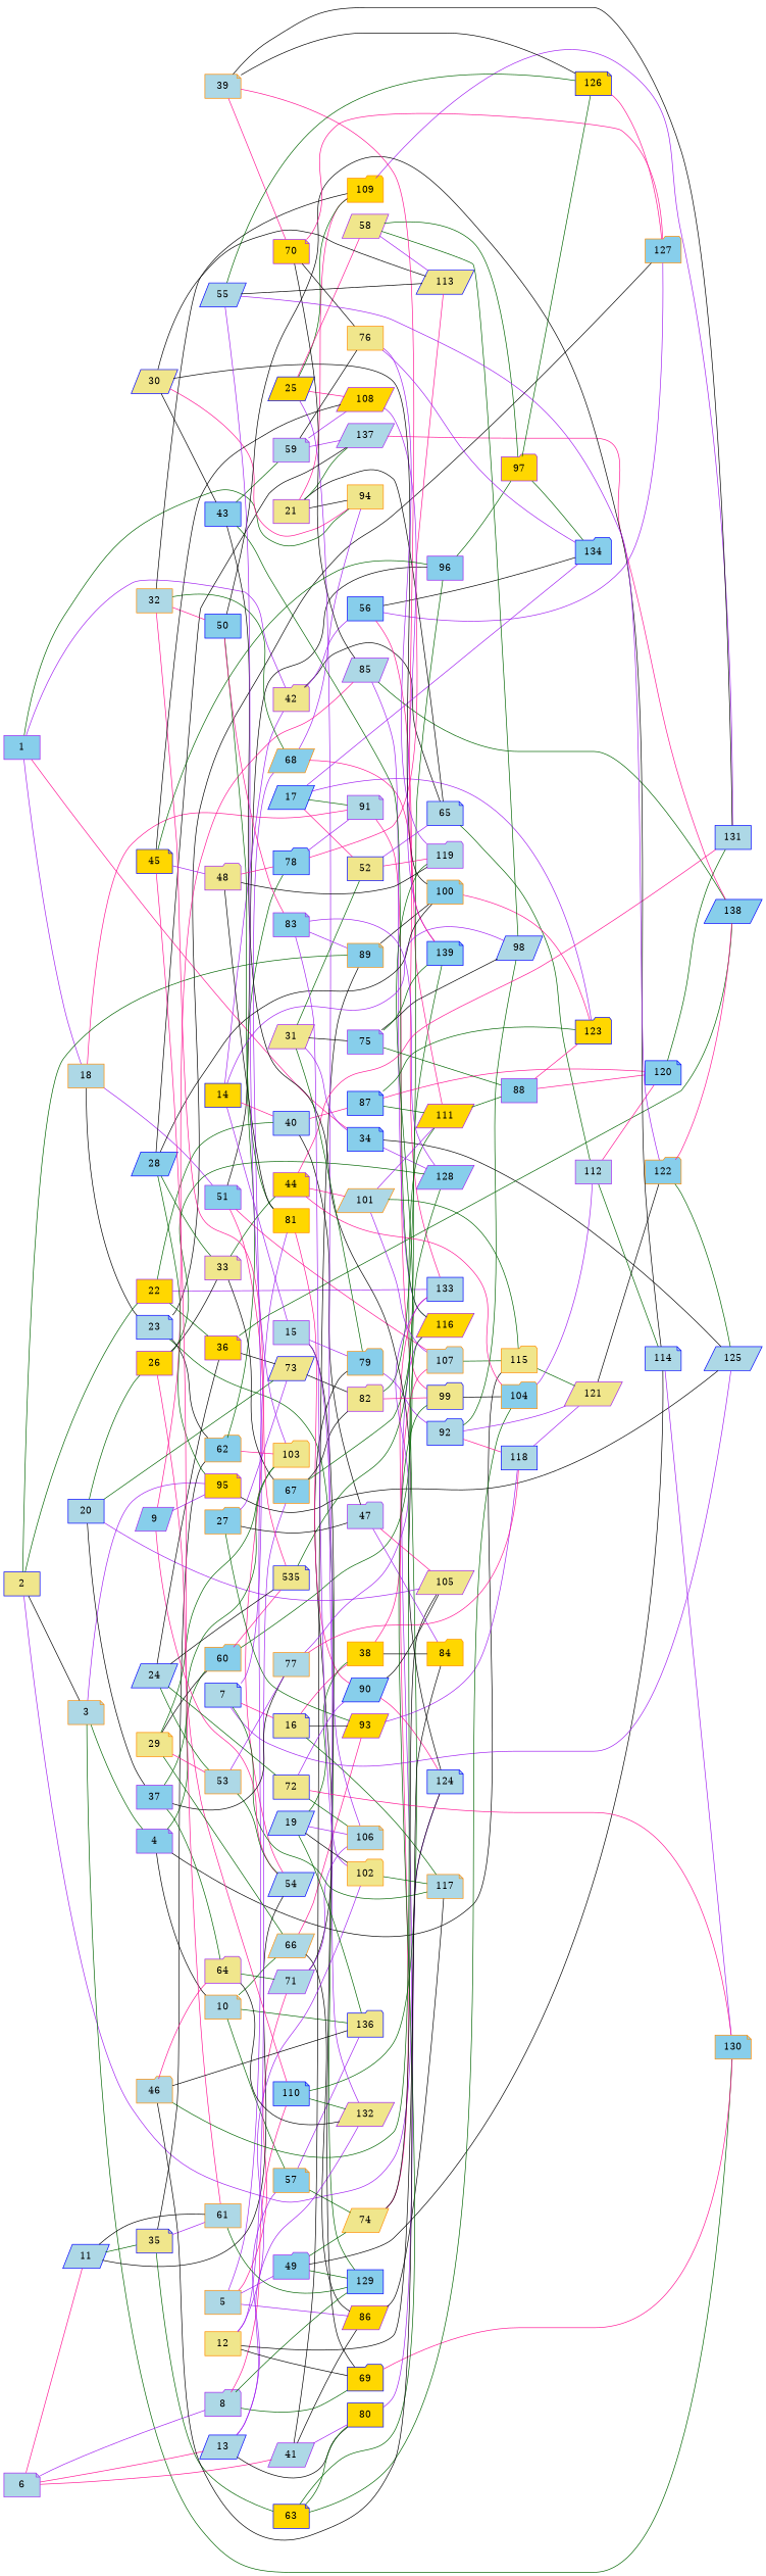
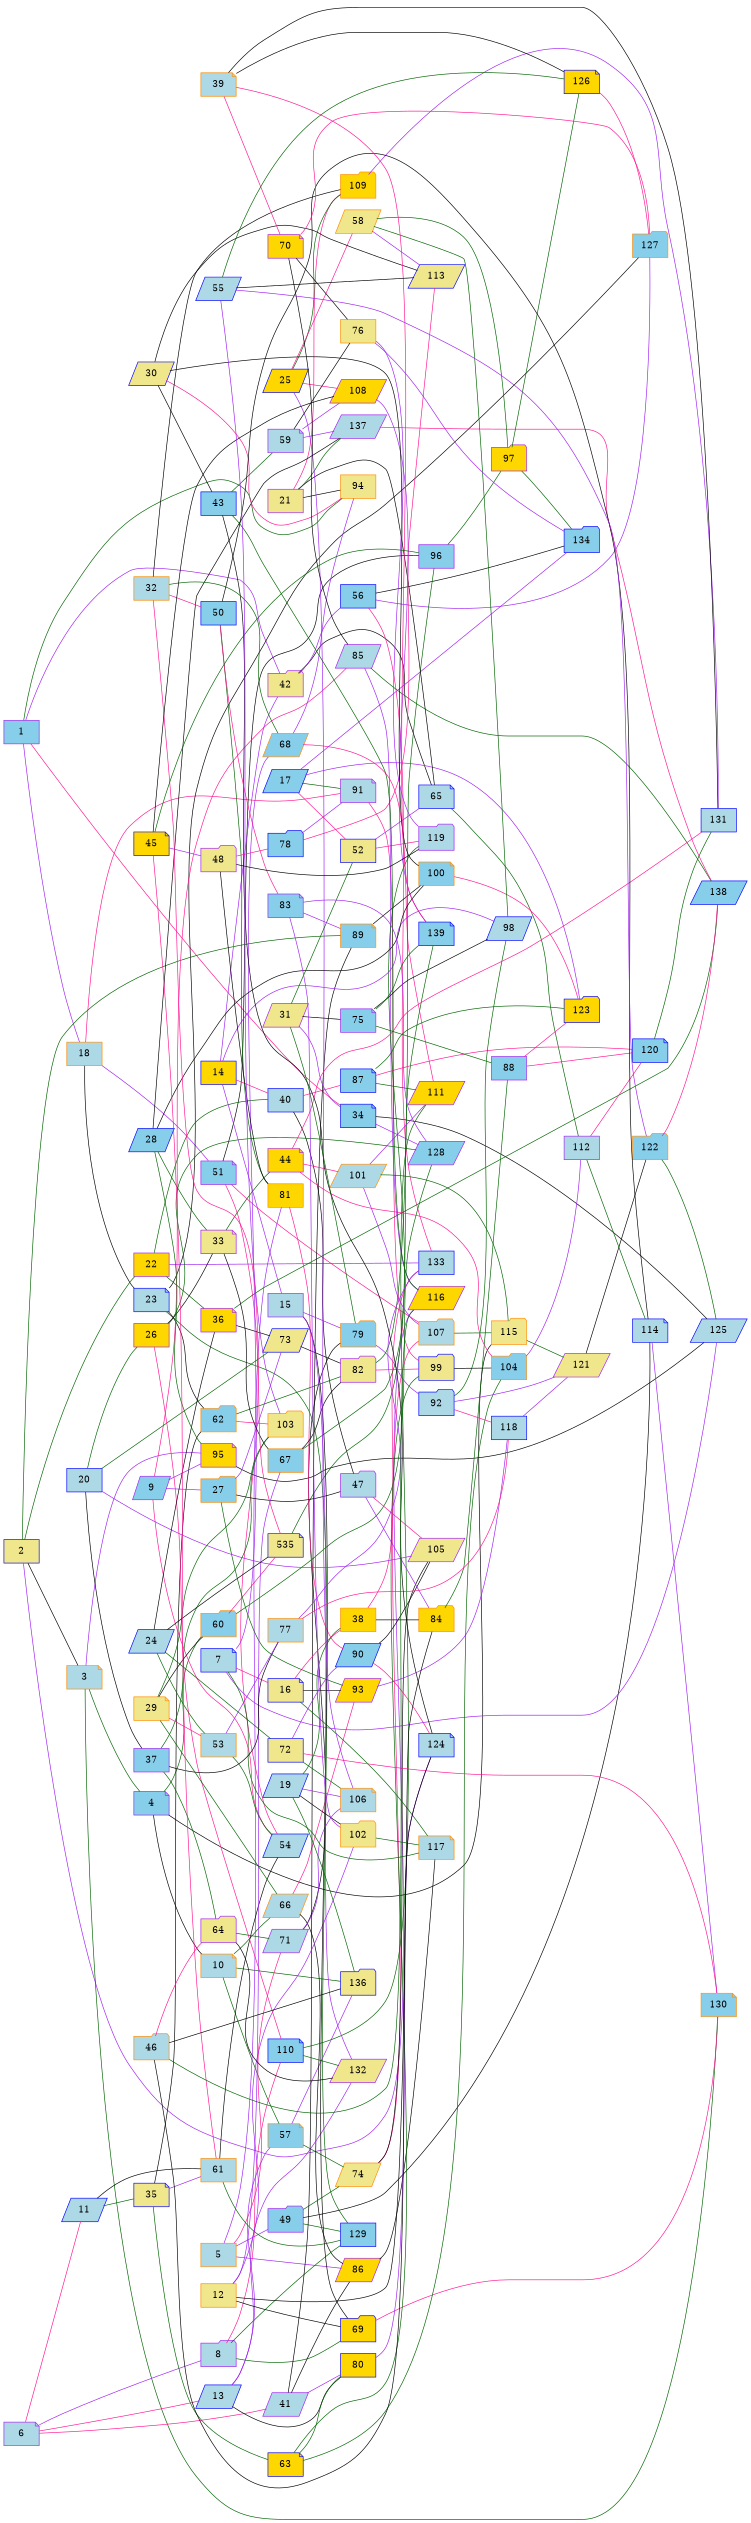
  graph {
    rankdir=LR
    node [color=blue fillcolor=lightblue shape=note style=filled]
    edge [color=darkgreen]
    1 [color=purple fillcolor=skyblue shape=box]
    18 [color=darkorange shape=box]
    34 [fillcolor=skyblue]
    42 [color=purple fillcolor=khaki shape=folder]
    94 [color=darkorange fillcolor=khaki shape=box]
    91 [color=purple]
    23
    51 [color=purple fillcolor=skyblue]
    125 [shape=parallelogram]
    128 [color=purple fillcolor=skyblue shape=parallelogram]
    65
    56 [fillcolor=skyblue shape=box]
    2 [fillcolor=khaki shape=box]
    3 [color=darkorange]
    22 [color=purple fillcolor=gold shape=box]
    89 [color=darkorange fillcolor=skyblue]
    116 [color=purple fillcolor=gold shape=parallelogram]
    4 [color=purple fillcolor=skyblue]
    95 [color=purple fillcolor=gold]
    130 [color=darkorange fillcolor=skyblue]
    40 [shape=box]
    36 [color=purple fillcolor=gold]
    133 [shape=box]
    100 [color=darkorange fillcolor=skyblue]
    10 [color=darkorange]
    60 [color=darkorange fillcolor=skyblue shape=folder]
    115 [color=darkorange fillcolor=khaki shape=folder]
    57 [color=darkorange fillcolor=skyblue]
    66 [color=darkorange shape=parallelogram]
    136 [fillcolor=khaki shape=folder]
    n31 [fillcolor=khaki label=535]
    121 [color=purple fillcolor=khaki shape=parallelogram]
    5 [color=darkorange shape=box]
    49 [color=purple fillcolor=skyblue shape=folder]
    71 [color=purple shape=parallelogram]
    81 [color=darkorange fillcolor=gold shape=box]
    86 [color=purple fillcolor=gold shape=parallelogram]
    129 [fillcolor=skyblue shape=box]
    74 [color=darkorange fillcolor=khaki shape=parallelogram]
    114
    79 [color=darkorange fillcolor=skyblue shape=folder]
    106 [color=darkorange]
    90 [fillcolor=skyblue shape=parallelogram]
    117 [color=darkorange]
    6 [color=purple]
    8 [color=purple shape=folder]
    11 [shape=parallelogram]
    13 [shape=parallelogram]
    41 [color=purple shape=parallelogram]
    69 [fillcolor=gold shape=folder]
    110 [fillcolor=skyblue]
    54 [shape=parallelogram]
    35 [fillcolor=khaki]
    61 [color=darkorange shape=box]
    80 [fillcolor=gold shape=box]
    132 [color=purple fillcolor=khaki shape=parallelogram]
    16 [fillcolor=khaki]
    7
    68 [color=darkorange fillcolor=skyblue shape=parallelogram]
    38 [color=darkorange fillcolor=gold shape=box]
    93 [color=purple fillcolor=gold shape=parallelogram]
    111 [color=purple fillcolor=gold shape=parallelogram]
    9 [color=purple fillcolor=skyblue shape=parallelogram]
    27 [color=darkorange fillcolor=skyblue shape=folder]
    85 [color=purple shape=parallelogram]
    73 [fillcolor=khaki shape=parallelogram]
    47 [color=purple shape=folder]
    138 [fillcolor=skyblue shape=parallelogram]
    62 [color=darkorange fillcolor=skyblue shape=folder]
    63 [fillcolor=gold]
    12 [color=darkorange fillcolor=khaki shape=box]
    67 [color=darkorange fillcolor=skyblue shape=box]
    84 [color=darkorange fillcolor=gold shape=folder]
    102 [color=darkorange fillcolor=khaki shape=folder]
    119 [color=purple shape=folder]
    82 [color=purple fillcolor=khaki shape=folder]
    88 [color=purple fillcolor=skyblue shape=box]
    124
    14 [fillcolor=gold shape=box]
    15 [color=purple shape=box]
    98 [shape=parallelogram]
    87 [fillcolor=skyblue]
    92 [shape=folder]
    118 [shape=box]
    17 [fillcolor=skyblue shape=parallelogram]
    52 [fillcolor=khaki shape=box]
    123 [fillcolor=gold shape=folder]
    134 [fillcolor=skyblue shape=folder]
    99 [fillcolor=khaki shape=folder]
    127 [color=darkorange fillcolor=skyblue shape=folder]
    96 [color=purple fillcolor=skyblue shape=box]
    107 [color=darkorange shape=folder]
    19 [shape=parallelogram]
    20 [shape=box]
    26 [color=purple fillcolor=gold shape=box]
    37 [color=purple fillcolor=skyblue shape=box]
    105 [color=purple fillcolor=khaki shape=parallelogram]
    33 [color=purple fillcolor=khaki]
    103 [color=darkorange fillcolor=khaki shape=folder]
    64 [color=purple fillcolor=khaki shape=folder]
    77 [color=darkorange shape=box]
    21 [color=purple fillcolor=khaki shape=box]
    109 [color=darkorange fillcolor=gold shape=folder]
    137 [color=purple shape=parallelogram]
    112 [color=purple shape=box]
    131 [shape=box]
    78 [fillcolor=skyblue shape=folder]
    24 [shape=parallelogram]
    53 [color=darkorange shape=box]
    72 [fillcolor=khaki shape=box]
    139 [fillcolor=skyblue]
    25 [fillcolor=gold shape=parallelogram]
-   58 [color=purple fillcolor=khaki shape=parallelogram]
+   58 [color=darkorange fillcolor=khaki shape=parallelogram]
    108 [color=purple fillcolor=gold shape=parallelogram]
    113 [fillcolor=khaki shape=parallelogram]
    97 [color=purple fillcolor=gold shape=folder]
    44 [color=purple fillcolor=gold]
    28 [fillcolor=skyblue shape=parallelogram]
    29 [color=darkorange fillcolor=khaki]
    30 [fillcolor=khaki shape=parallelogram]
    43 [fillcolor=skyblue shape=box]
    59 [color=purple]
    31 [color=purple fillcolor=khaki shape=parallelogram]
    75 [color=purple fillcolor=skyblue]
    32 [color=darkorange shape=box]
    50 [fillcolor=skyblue shape=box]
    83 [color=purple fillcolor=skyblue]
    101 [color=darkorange shape=parallelogram]
    104 [color=darkorange fillcolor=skyblue shape=folder]
    39 [color=darkorange]
    70 [color=purple fillcolor=gold]
    126 [fillcolor=gold]
    76 [color=darkorange fillcolor=khaki shape=box]
    120 [fillcolor=skyblue]
    45 [fillcolor=gold]
    48 [color=purple fillcolor=khaki shape=folder]
    46 [color=darkorange shape=folder]
    55 [shape=parallelogram]
    122 [color=darkorange fillcolor=skyblue shape=folder]
    1 -- 18 [color=purple]
    1 -- 34 [color=deeppink]
    1 -- 42 [color=purple]
    1 -- 94
    18 -- 91 [color=deeppink]
    18 -- 23 [color=black]
    18 -- 51 [color=purple]
    34 -- 125 [color=black]
    34 -- 128 [color=purple]
    42 -- 65 [color=black]
    42 -- 56 [color=purple]
    91 -- 99 [color=deeppink]
    23 -- 129
    23 -- 62 [color=black]
    23 -- 127 [color=black]
    51 -- 54 [color=deeppink]
    51 -- 96 [color=black]
    51 -- 107 [color=deeppink]
    65 -- 112
    56 -- 133 [color=deeppink]
    56 -- 134 [color=black]
    56 -- 127 [color=purple]
    2 -- 3 [color=black]
    2 -- 22
    2 -- 89
    2 -- 116 [color=purple]
    3 -- 4
    3 -- 95 [color=purple]
    3 -- 130
    22 -- 40
    22 -- 36
    22 -- 133 [color=purple]
    89 -- 100 [color=black]
    4 -- 10 [color=black]
    4 -- 60
    4 -- 115 [color=black]
    95 -- 125 [color=black]
    40 -- 47 [color=black]
    40 -- 87 [color=deeppink]
    36 -- 73 [color=black]
    36 -- 138
    100 -- 123 [color=deeppink]
    10 -- 57
    10 -- 66
    10 -- 136
    60 -- 128
    60 -- n31 [color=deeppink]
    115 -- 121
    57 -- 136 [color=purple]
    57 -- 74
    66 -- 86 [color=black]
    66 -- 93 [color=deeppink]
    n31 -- 139
    121 -- 122 [color=black]
    5 -- 49 [color=purple]
    5 -- 71 [color=deeppink]
    5 -- 81 [color=purple]
    5 -- 86 [color=purple]
    49 -- 129
    49 -- 74
    49 -- 114 [color=black]
    71 -- 79 [color=black]
    71 -- 106 [color=purple]
    81 -- 90 [color=deeppink]
    86 -- 117 [color=black]
    74 -- 107 [color=deeppink]
    74 -- 105 [color=black]
    114 -- 130 [color=purple]
    79 -- 92 [color=purple]
    90 -- 124 [color=deeppink]
    90 -- 105 [color=black]
    6 -- 8 [color=purple]
    6 -- 11 [color=deeppink]
    6 -- 13 [color=deeppink]
    6 -- 41 [color=deeppink]
    8 -- 129
    8 -- 69
    8 -- 110 [color=deeppink]
-   11 -- 54 [color=black]
+   61 -- 54 [color=black]
    11 -- 35
    11 -- 61 [color=black]
    13 -- 57 [color=purple]
    13 -- 80 [color=black]
    13 -- 132 [color=purple]
    41 -- 89 [color=black]
    41 -- 86 [color=black]
    41 -- 80 [color=purple]
    69 -- 130 [color=deeppink]
    110 -- 132
    110 -- 111
    35 -- 61 [color=purple]
    35 -- 62 [color=black]
    35 -- 63
    61 -- 129
    80 -- 124 [color=purple]
    16 -- 117
    16 -- 38 [color=deeppink]
    16 -- 93 [color=black]
    7 -- 125 [color=purple]
    7 -- 117
    7 -- 16 [color=deeppink]
    7 -- 68 [color=purple]
    68 -- 94 [color=purple]
    68 -- 111 [color=deeppink]
    38 -- 133 [color=deeppink]
    38 -- 84 [color=black]
    93 -- 118 [color=purple]
    9 -- 95 [color=purple]
    9 -- 54 [color=deeppink]
+   9 -- 27 [color=purple]
    9 -- 85 [color=deeppink]
    27 -- 93
    27 -- 73 [color=purple]
    27 -- 47 [color=black]
    85 -- 116 [color=purple]
    85 -- 138
    73 -- 82 [color=black]
    47 -- 84 [color=purple]
    47 -- 105 [color=deeppink]
    62 -- 103 [color=deeppink]
-   62 -- 78
+   62 -- 82
    63 -- 80
    63 -- 99
    63 -- 104
    12 -- 69 [color=black]
    12 -- 67 [color=purple]
    12 -- 84 [color=black]
    12 -- 102 [color=purple]
    67 -- 119
    67 -- 82 [color=black]
-   111 -- 88
+   84 -- 88
    102 -- 117
    82 -- 99 [color=deeppink]
    82 -- 96
    88 -- 123 [color=deeppink]
    88 -- 120 [color=deeppink]
    14 -- 42 [color=purple]
    14 -- 40 [color=deeppink]
    14 -- 15 [color=purple]
    14 -- 98 [color=purple]
    15 -- 79 [color=purple]
    15 -- 69 [color=black]
    15 -- 132 [color=purple]
    87 -- 111
    87 -- 123
    87 -- 120 [color=deeppink]
    92 -- 121 [color=purple]
    92 -- 98
    92 -- 118 [color=deeppink]
    118 -- 121 [color=purple]
    17 -- 91
    17 -- 52 [color=deeppink]
    17 -- 123 [color=purple]
    17 -- 134 [color=purple]
    52 -- 65 [color=purple]
    52 -- 119 [color=deeppink]
    99 -- 104 [color=black]
    96 -- 97
    107 -- 115
    19 -- 136
    19 -- 106 [color=purple]
    19 -- 38
    19 -- 102 [color=black]
    20 -- 73
    20 -- 26
    20 -- 37 [color=black]
    20 -- 105 [color=purple]
    26 -- 128
    26 -- 110 [color=deeppink]
    26 -- 33 [color=black]
    37 -- 103
    37 -- 64
    37 -- 77 [color=black]
    33 -- 67 [color=black]
    33 -- 44
    64 -- 71
    64 -- 132 [color=black]
    77 -- 133 [color=purple]
    77 -- 118 [color=deeppink]
    21 -- 94 [color=black]
    21 -- 65 [color=black]
    21 -- 109 [color=deeppink]
    21 -- 137
    109 -- 131 [color=purple]
    137 -- 138 [color=deeppink]
    112 -- 114
    112 -- 120 [color=deeppink]
    78 -- 91 [color=purple]
    78 -- 113 [color=deeppink]
    24 -- 36 [color=black]
    24 -- n31 [color=black]
    24 -- 53
    24 -- 72
    53 -- 54
    53 -- 77 [color=purple]
    72 -- 130 [color=deeppink]
    72 -- 106
    72 -- 90 [color=purple]
    25 -- 106 [color=purple]
    25 -- 109
    25 -- 58 [color=deeppink]
    25 -- 108 [color=deeppink]
    58 -- 98
    58 -- 113 [color=purple]
    58 -- 97
    108 -- 139 [color=purple]
    97 -- 134
    97 -- 126
    44 -- 131 [color=deeppink]
    44 -- 101 [color=deeppink]
    44 -- 104 [color=deeppink]
    28 -- 95
    28 -- 100 [color=black]
    28 -- 33
    28 -- 137 [color=black]
    29 -- 60 [color=black]
    29 -- 66
    29 -- 103
    29 -- 53 [color=deeppink]
    30 -- 94 [color=deeppink]
    30 -- 100 [color=black]
    30 -- 113 [color=black]
    30 -- 43 [color=black]
    43 -- 116
    43 -- 124 [color=black]
    43 -- 59
    59 -- 137 [color=purple]
    59 -- 108 [color=purple]
    59 -- 76 [color=black]
    31 -- 34 [color=purple]
    31 -- 79
    31 -- 52
    31 -- 75 [color=black]
    75 -- 88
    75 -- 98 [color=black]
    75 -- 139
    32 -- n31 [color=deeppink]
    32 -- 68
    32 -- 109 [color=black]
    32 -- 50 [color=deeppink]
    50 -- 81
    50 -- 114 [color=black]
    50 -- 83 [color=deeppink]
    83 -- 128 [color=purple]
    83 -- 89 [color=purple]
    83 -- 102 [color=purple]
    101 -- 115
    101 -- 111 [color=purple]
    101 -- 107 [color=purple]
    104 -- 112 [color=purple]
    39 -- 131 [color=black]
    39 -- 139 [color=deeppink]
    39 -- 70 [color=deeppink]
    39 -- 126 [color=black]
    70 -- 85 [color=black]
    70 -- 127 [color=deeppink]
    70 -- 76 [color=black]
    126 -- 127 [color=deeppink]
    76 -- 119 [color=purple]
    76 -- 134 [color=purple]
    120 -- 131
    45 -- 61 [color=deeppink]
    45 -- 96
    45 -- 108 [color=black]
    45 -- 48 [color=purple]
    48 -- 81 [color=black]
    48 -- 119 [color=black]
    48 -- 78 [color=deeppink]
    46 -- 116
    46 -- 136 [color=black]
    46 -- 124 [color=black]
    46 -- 64 [color=deeppink]
    55 -- 103 [color=purple]
    55 -- 113 [color=black]
    55 -- 126
    55 -- 122 [color=purple]
    122 -- 125
    122 -- 138 [color=deeppink]
  }
